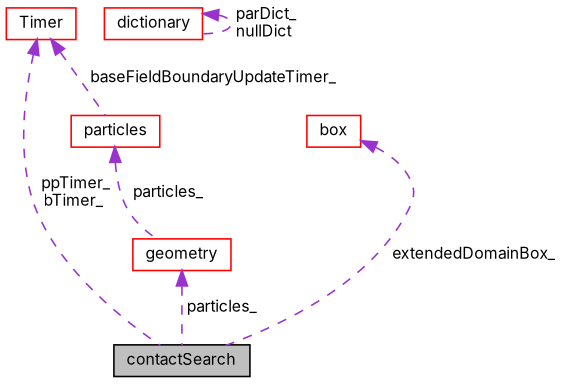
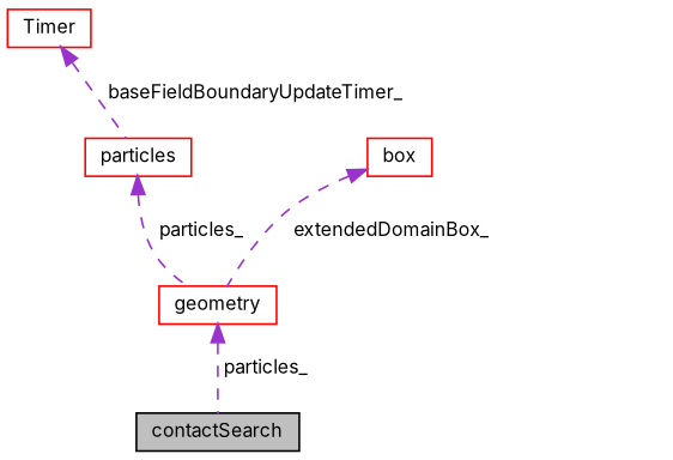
  digraph {
    fontname=Inter
    node [color=red fillcolor=white fontname=Inter fontsize=10 shape=record style=filled]
    edge [color=darkorchid3 dir=back fontname=Inter fontsize=10 labelfontname=Helvetica labelfontsize=10 style=dashed]
    n1 [color=black fillcolor=grey75 fontcolor=black height=0.2 label=contactSearch width=0.4]
-   n2 [height=0.2 label=dictionary width=0.4]
    n3 [height=0.2 label=geometry width=0.4]
    n4 [height=0.2 label=Timer width=0.4]
    n5 [height=0.2 label=particles width=0.4]
    n6 [height=0.2 label=box width=0.4]
-   n2 -> n2 [label=" parDict_\nnullDict"]
    n3 -> n1 [label=" particles_"]
-   n4 -> n1 [label=" ppTimer_\nbTimer_"]
    n4 -> n5 [label=" baseFieldBoundaryUpdateTimer_"]
    n5 -> n3 [label=" particles_"]
-   n6 -> n1 [label=" extendedDomainBox_"]
+   n6 -> n3 [label=" extendedDomainBox_"]
  }
